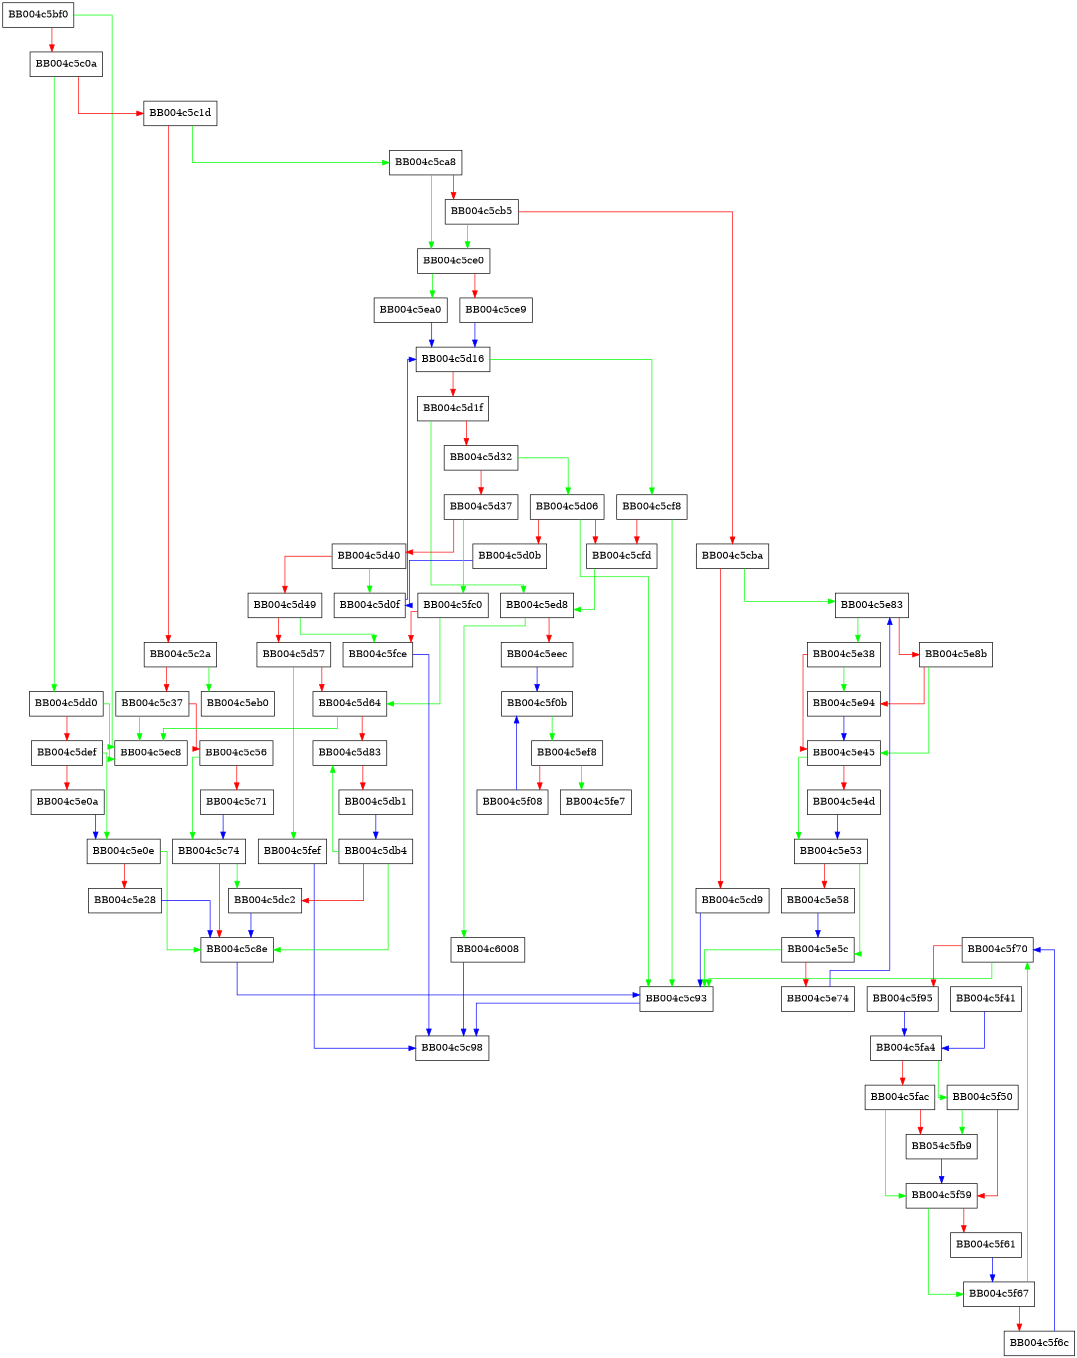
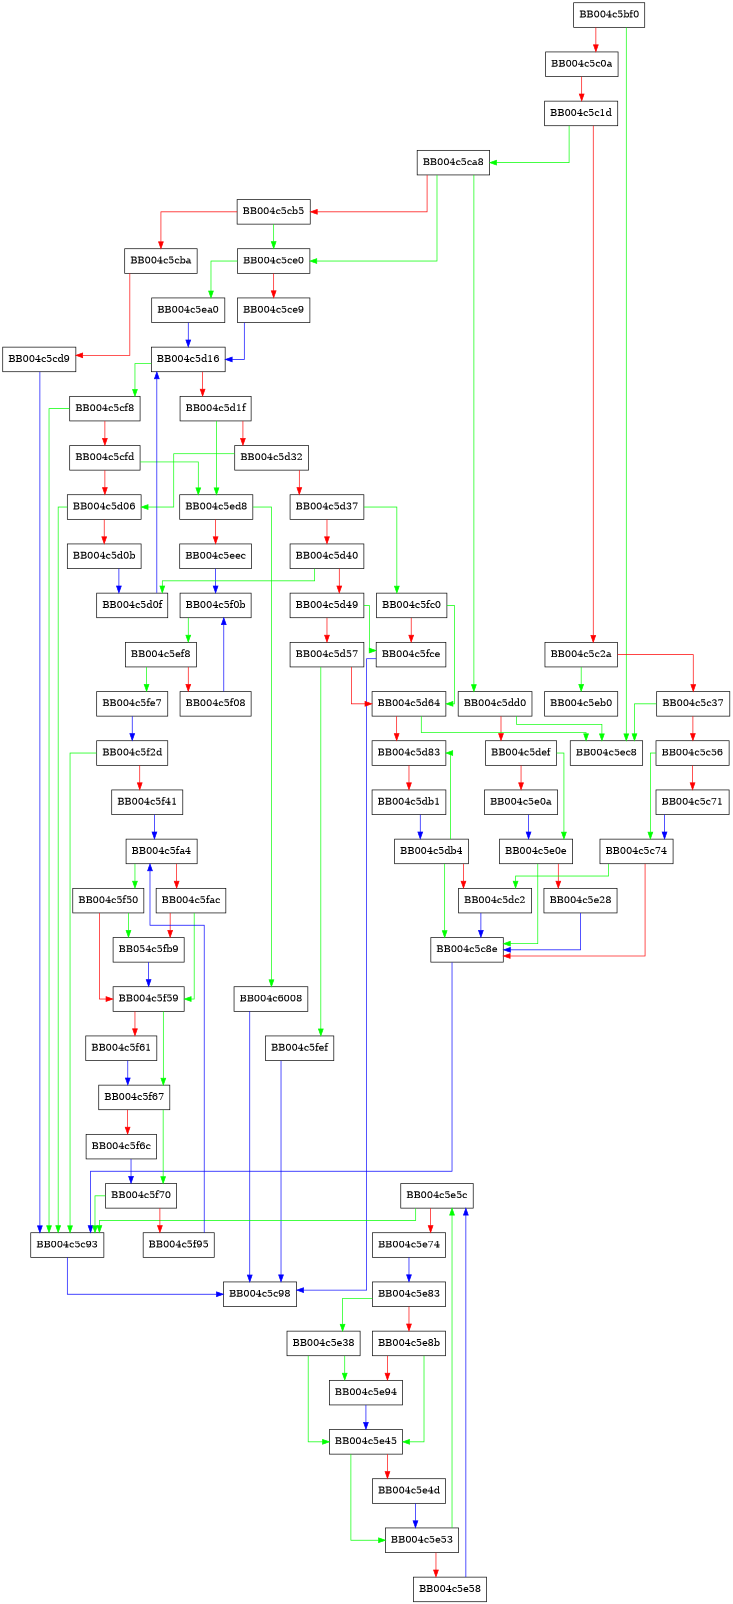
  digraph {
    splines=ortho
    node [shape=box]
    edge [color=green]
    BB004c5bf0
    BB004c5ec8
    BB004c5c0a
    BB004c5dd0
    BB004c5c1d
    BB004c5def
    BB004c5ca8
    BB004c5c2a
    BB004c5e0e
    BB004c5e0a
    BB004c5ce0
    BB004c5cb5
    BB004c5eb0
    BB004c5c37
    BB004c5ea0
    BB004c5ce9
    BB004c5cba
    BB004c5c56
    BB004c5c74
    BB004c5c71
    BB004c5dc2
    BB004c5c8e
    BB004c5c93
    BB004c5c98
    BB004c5d16
    BB004c5e83
    BB004c5cd9
    BB004c5e38
    BB004c5e8b
    BB004c5e94
    BB004c5e45
    BB004c5cf8
    BB004c5d1f
    BB004c5cfd
    BB004c5ed8
    BB004c5d32
    BB004c5d06
    BB004c6008
    BB004c5eec
    BB004c5d0b
    BB004c5f0b
    BB004c5d0f
    BB004c5d37
    BB004c5fc0
    BB004c5d40
    BB004c5fce
    BB004c5d64
    BB004c5d49
    BB004c5d83
    BB004c5d57
    BB004c5fef
    BB004c5db1
    BB004c5db4
    BB004c5e28
    BB004c5e53
    BB004c5e4d
    BB004c5e5c
    BB004c5e58
    BB004c5e74
    BB004c5ef8
    BB004c5fe7
    BB004c5f08
+   BB004c5f2d
    BB004c5f41
    BB004c5fa4
    BB004c5f50
    BB004c5fac
    n68 [label=BB054c5fb9]
    BB004c5f59
    BB004c5f67
    BB004c5f61
    BB004c5f70
    BB004c5f6c
    BB004c5f95
    BB004c5bf0 -> BB004c5ec8
    BB004c5bf0 -> BB004c5c0a [color=red]
-   BB004c5c0a -> BB004c5dd0
+   BB004c5ca8 -> BB004c5dd0
    BB004c5c0a -> BB004c5c1d [color=red]
    BB004c5dd0 -> BB004c5ec8
    BB004c5dd0 -> BB004c5def [color=red]
    BB004c5c1d -> BB004c5ca8
    BB004c5c1d -> BB004c5c2a [color=red]
    BB004c5def -> BB004c5e0e
    BB004c5def -> BB004c5e0a [color=red]
    BB004c5ca8 -> BB004c5ce0
    BB004c5ca8 -> BB004c5cb5 [color=red]
    BB004c5c2a -> BB004c5eb0
    BB004c5c2a -> BB004c5c37 [color=red]
    BB004c5e0e -> BB004c5c8e
    BB004c5e0e -> BB004c5e28 [color=red]
    BB004c5e0a -> BB004c5e0e [color=blue]
    BB004c5ce0 -> BB004c5ea0
    BB004c5ce0 -> BB004c5ce9 [color=red]
    BB004c5cb5 -> BB004c5ce0
    BB004c5cb5 -> BB004c5cba [color=red]
    BB004c5c37 -> BB004c5ec8
    BB004c5c37 -> BB004c5c56 [color=red]
    BB004c5ea0 -> BB004c5d16 [color=blue]
    BB004c5ce9 -> BB004c5d16 [color=blue]
-   BB004c5cba -> BB004c5e83
    BB004c5cba -> BB004c5cd9 [color=red]
    BB004c5c56 -> BB004c5c74
    BB004c5c56 -> BB004c5c71 [color=red]
    BB004c5c74 -> BB004c5dc2
    BB004c5c74 -> BB004c5c8e [color=red]
    BB004c5c71 -> BB004c5c74 [color=blue]
    BB004c5dc2 -> BB004c5c8e [color=blue]
    BB004c5c8e -> BB004c5c93 [color=blue]
    BB004c5c93 -> BB004c5c98 [color=blue]
    BB004c5d16 -> BB004c5cf8
    BB004c5d16 -> BB004c5d1f [color=red]
    BB004c5e83 -> BB004c5e38
    BB004c5e83 -> BB004c5e8b [color=red]
    BB004c5cd9 -> BB004c5c93 [color=blue]
    BB004c5e38 -> BB004c5e94
-   BB004c5e38 -> BB004c5e45 [color=red]
+   BB004c5e38 -> BB004c5e45
    BB004c5e8b -> BB004c5e94 [color=red]
    BB004c5e8b -> BB004c5e45
    BB004c5e94 -> BB004c5e45 [color=blue]
    BB004c5e45 -> BB004c5e53
    BB004c5e45 -> BB004c5e4d [color=red]
    BB004c5cf8 -> BB004c5c93
    BB004c5cf8 -> BB004c5cfd [color=red]
    BB004c5d1f -> BB004c5ed8
    BB004c5d1f -> BB004c5d32 [color=red]
    BB004c5cfd -> BB004c5ed8
-   BB004c5d06 -> BB004c5cfd [color=red]
+   BB004c5cfd -> BB004c5d06 [color=red]
    BB004c5ed8 -> BB004c6008
    BB004c5ed8 -> BB004c5eec [color=red]
    BB004c5d32 -> BB004c5d06
    BB004c5d32 -> BB004c5d37 [color=red]
    BB004c5d06 -> BB004c5c93
    BB004c5d06 -> BB004c5d0b [color=red]
    BB004c6008 -> BB004c5c98 [color=blue]
    BB004c5eec -> BB004c5f0b [color=blue]
    BB004c5d0b -> BB004c5d0f [color=blue]
    BB004c5f0b -> BB004c5ef8
    BB004c5d0f -> BB004c5d16 [color=blue]
    BB004c5d37 -> BB004c5fc0
    BB004c5d37 -> BB004c5d40 [color=red]
    BB004c5fc0 -> BB004c5fce [color=red]
    BB004c5fc0 -> BB004c5d64
    BB004c5d40 -> BB004c5d0f
    BB004c5d40 -> BB004c5d49 [color=red]
    BB004c5fce -> BB004c5c98 [color=blue]
    BB004c5d64 -> BB004c5ec8
    BB004c5d64 -> BB004c5d83 [color=red]
    BB004c5d49 -> BB004c5fce
    BB004c5d49 -> BB004c5d57 [color=red]
    BB004c5d83 -> BB004c5db1 [color=red]
    BB004c5d57 -> BB004c5d64 [color=red]
    BB004c5d57 -> BB004c5fef
    BB004c5fef -> BB004c5c98 [color=blue]
    BB004c5db1 -> BB004c5db4 [color=blue]
    BB004c5db4 -> BB004c5dc2 [color=red]
    BB004c5db4 -> BB004c5c8e
    BB004c5db4 -> BB004c5d83
    BB004c5e28 -> BB004c5c8e [color=blue]
    BB004c5e53 -> BB004c5e5c
    BB004c5e53 -> BB004c5e58 [color=red]
    BB004c5e4d -> BB004c5e53 [color=blue]
    BB004c5e5c -> BB004c5c93
    BB004c5e5c -> BB004c5e74 [color=red]
    BB004c5e58 -> BB004c5e5c [color=blue]
    BB004c5e74 -> BB004c5e83 [color=blue]
    BB004c5ef8 -> BB004c5fe7
    BB004c5ef8 -> BB004c5f08 [color=red]
+   BB004c5fe7 -> BB004c5f2d [color=blue]
    BB004c5f08 -> BB004c5f0b [color=blue]
+   BB004c5f2d -> BB004c5c93
+   BB004c5f2d -> BB004c5f41 [color=red]
    BB004c5f41 -> BB004c5fa4 [color=blue]
    BB004c5fa4 -> BB004c5f50
    BB004c5fa4 -> BB004c5fac [color=red]
    BB004c5f50 -> n68
    BB004c5f50 -> BB004c5f59 [color=red]
    BB004c5fac -> n68 [color=red]
    BB004c5fac -> BB004c5f59
    n68 -> BB004c5f59 [color=blue]
    BB004c5f59 -> BB004c5f67
    BB004c5f59 -> BB004c5f61 [color=red]
    BB004c5f67 -> BB004c5f70
    BB004c5f67 -> BB004c5f6c [color=red]
    BB004c5f61 -> BB004c5f67 [color=blue]
    BB004c5f70 -> BB004c5c93
    BB004c5f70 -> BB004c5f95 [color=red]
    BB004c5f6c -> BB004c5f70 [color=blue]
    BB004c5f95 -> BB004c5fa4 [color=blue]
  }
